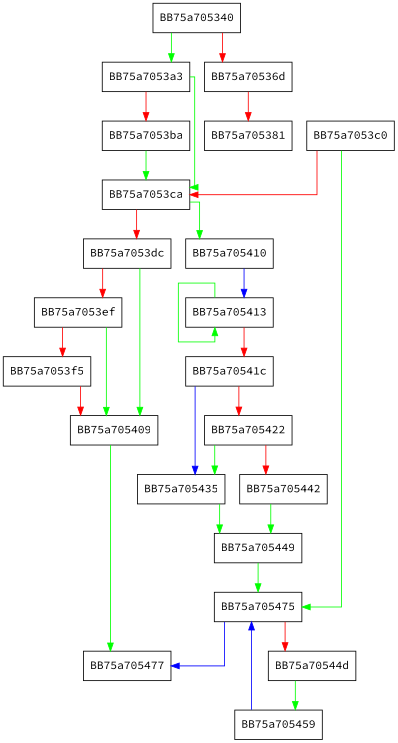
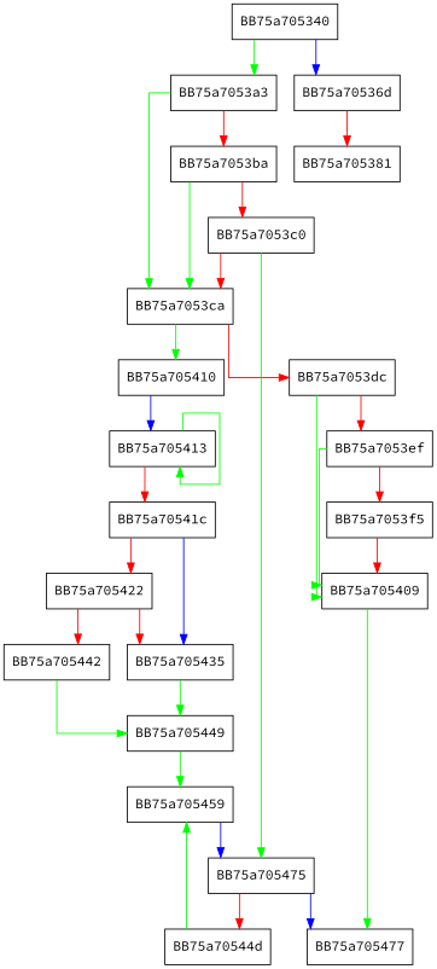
  digraph {
    fontname="Source Code Pro"
    splines=ortho
    node [fontname="Source Code Pro" shape=box]
    edge [color=red fontname="Source Code Pro"]
    BB75a705340
    BB75a7053a3
    BB75a70536d
    BB75a7053ca
    BB75a7053ba
    BB75a705381
    BB75a705410
    BB75a7053dc
    BB75a7053c0
    BB75a705413
    BB75a705409
    BB75a7053ef
    BB75a705475
    BB75a705477
    BB75a70544d
    BB75a70541c
    BB75a7053f5
    BB75a705435
    BB75a705422
    BB75a705449
    BB75a705442
    BB75a705459
    BB75a705340 -> BB75a7053a3 [color=green]
-   BB75a705340 -> BB75a70536d
+   BB75a705340 -> BB75a70536d [color=blue]
    BB75a7053a3 -> BB75a7053ca [color=green]
    BB75a7053a3 -> BB75a7053ba
    BB75a70536d -> BB75a705381
    BB75a7053ca -> BB75a705410 [color=green]
    BB75a7053ca -> BB75a7053dc
    BB75a7053ba -> BB75a7053ca [color=green]
+   BB75a7053ba -> BB75a7053c0
    BB75a705410 -> BB75a705413 [color=blue]
    BB75a7053dc -> BB75a705409 [color=green]
    BB75a7053dc -> BB75a7053ef
    BB75a7053c0 -> BB75a7053ca
    BB75a7053c0 -> BB75a705475 [color=green]
    BB75a705413 -> BB75a705413 [color=green]
    BB75a705413 -> BB75a70541c
    BB75a705409 -> BB75a705477 [color=green]
    BB75a7053ef -> BB75a705409 [color=green]
    BB75a7053ef -> BB75a7053f5
    BB75a705475 -> BB75a705477 [color=blue]
    BB75a705475 -> BB75a70544d
    BB75a70544d -> BB75a705459 [color=green]
    BB75a70541c -> BB75a705435 [color=blue]
    BB75a70541c -> BB75a705422
    BB75a7053f5 -> BB75a705409
    BB75a705435 -> BB75a705449 [color=green]
-   BB75a705422 -> BB75a705435 [color=green]
+   BB75a705422 -> BB75a705435
    BB75a705422 -> BB75a705442
-   BB75a705449 -> BB75a705475 [color=green]
+   BB75a705449 -> BB75a705459 [color=green]
    BB75a705442 -> BB75a705449 [color=green]
    BB75a705459 -> BB75a705475 [color=blue]
  }
